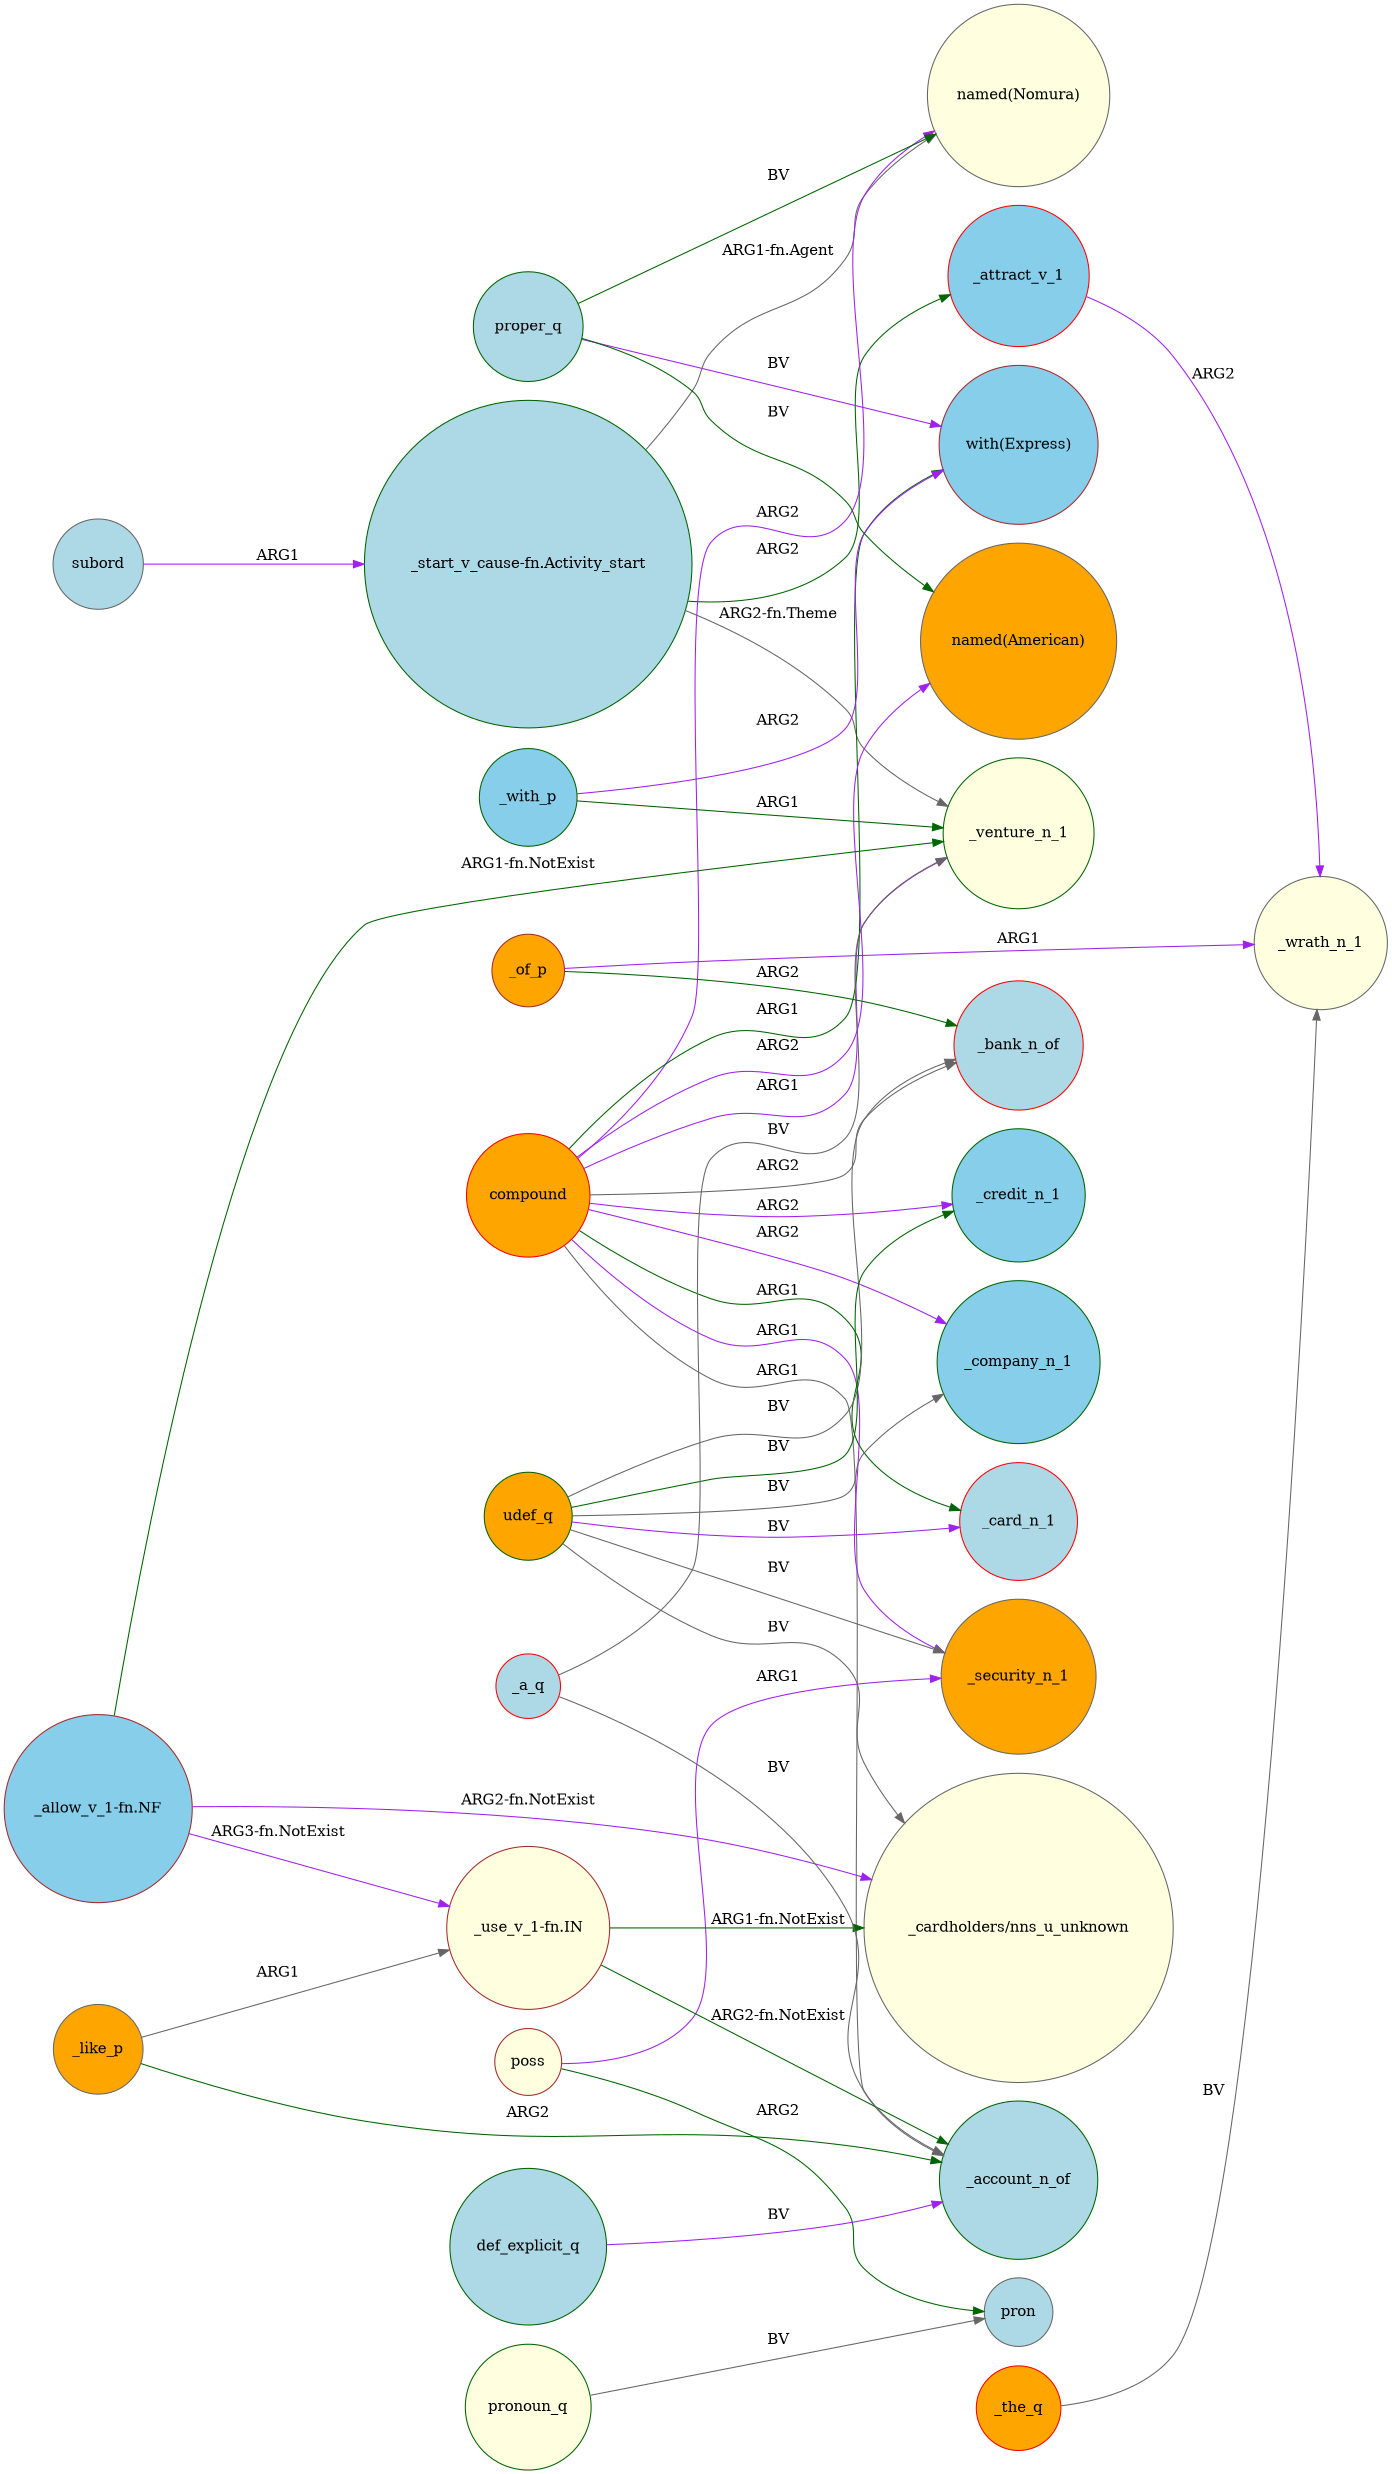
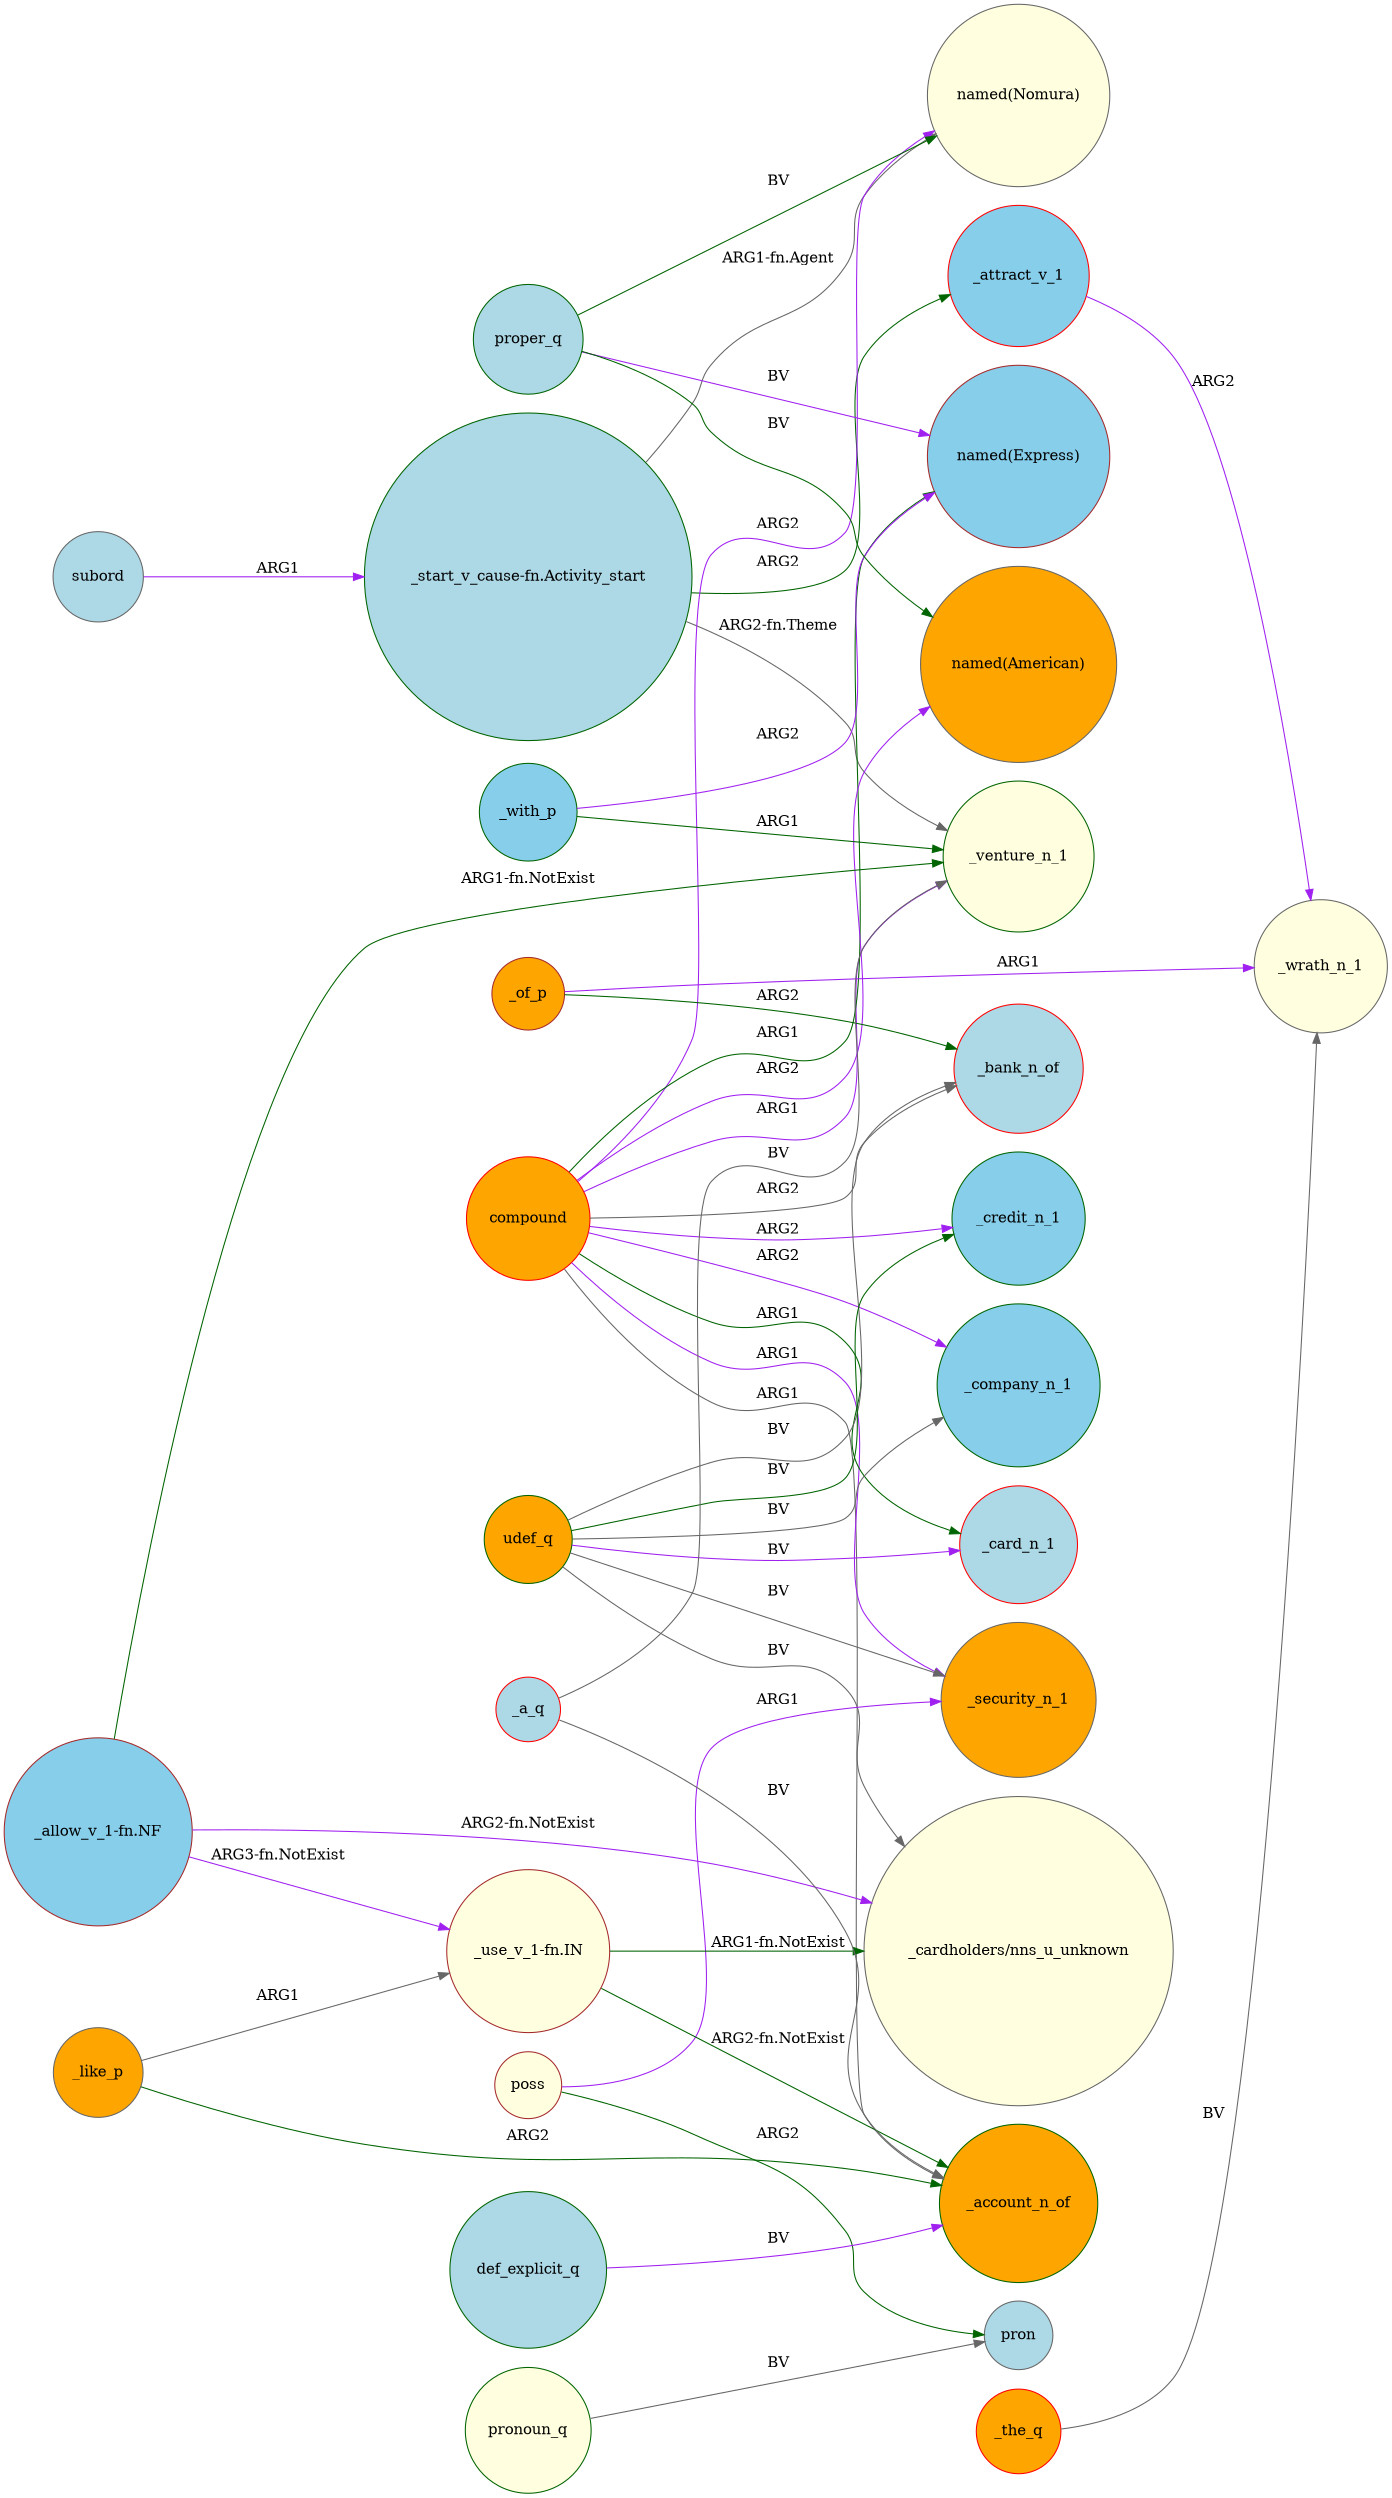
  digraph {
    rankdir=LR
    node [color=darkgreen fillcolor=lightblue shape=circle style=filled]
    edge [color=purple]
    subord [color=gray40]
    "_start_v_cause-fn.Activity_start"
    _attract_v_1 [color=red fillcolor=skyblue]
    _wrath_n_1 [color=gray40 fillcolor=lightyellow]
    _venture_n_1 [fillcolor=lightyellow]
    "named(Nomura)" [color=gray40 fillcolor=lightyellow]
    compound [color=red fillcolor=orange]
-   "named(Express)" [color=brown fillcolor=skyblue label="with(Express)"]
+   "named(Express)" [color=brown fillcolor=skyblue]
    _bank_n_of [color=red]
    _credit_n_1 [fillcolor=skyblue]
    "named(American)" [color=gray40 fillcolor=orange]
-   _account_n_of
+   _account_n_of [fillcolor=orange]
    _company_n_1 [fillcolor=skyblue]
    _security_n_1 [color=gray40 fillcolor=orange]
    _card_n_1 [color=red]
    udef_q [fillcolor=orange]
    "_cardholders/nns_u_unknown" [color=gray40 fillcolor=lightyellow]
    _with_p [fillcolor=skyblue]
    poss [color=brown fillcolor=lightyellow]
    pron [color=gray40]
    proper_q
    _like_p [color=gray40 fillcolor=orange]
    "_use_v_1-fn.IN" [color=brown fillcolor=lightyellow]
    "_allow_v_1-fn.NF" [color=brown fillcolor=skyblue]
    _of_p [color=brown fillcolor=orange]
    _a_q [color=red]
    pronoun_q [fillcolor=lightyellow]
    def_explicit_q
    _the_q [color=red fillcolor=orange]
    subord -> "_start_v_cause-fn.Activity_start" [label=ARG1]
    "_start_v_cause-fn.Activity_start" -> _attract_v_1 [color=darkgreen label=ARG2]
    "_start_v_cause-fn.Activity_start" -> _venture_n_1 [color=gray40 label="ARG2-fn.Theme"]
    "_start_v_cause-fn.Activity_start" -> "named(Nomura)" [color=gray40 label="ARG1-fn.Agent"]
    _attract_v_1 -> _wrath_n_1 [label=ARG2]
    compound -> _venture_n_1 [label=ARG1]
    compound -> "named(Nomura)" [label=ARG2]
    compound -> "named(Express)" [color=darkgreen label=ARG1]
    compound -> _bank_n_of [color=gray40 label=ARG2]
    compound -> _credit_n_1 [label=ARG2]
    compound -> "named(American)" [label=ARG2]
    compound -> _account_n_of [color=gray40 label=ARG1]
    compound -> _company_n_1 [label=ARG2]
    compound -> _security_n_1 [label=ARG1]
    compound -> _card_n_1 [color=darkgreen label=ARG1]
    udef_q -> _bank_n_of [color=gray40 label=BV]
    udef_q -> _credit_n_1 [color=darkgreen label=BV]
    udef_q -> _company_n_1 [color=gray40 label=BV]
    udef_q -> _security_n_1 [color=gray40 label=BV]
    udef_q -> _card_n_1 [label=BV]
    udef_q -> "_cardholders/nns_u_unknown" [color=gray40 label=BV]
    _with_p -> _venture_n_1 [color=darkgreen label=ARG1]
    _with_p -> "named(Express)" [label=ARG2]
    poss -> _security_n_1 [label=ARG1]
    poss -> pron [color=darkgreen label=ARG2]
    proper_q -> "named(Nomura)" [color=darkgreen label=BV]
    proper_q -> "named(Express)" [label=BV]
    proper_q -> "named(American)" [color=darkgreen label=BV]
    _like_p -> _account_n_of [color=darkgreen label=ARG2]
    _like_p -> "_use_v_1-fn.IN" [color=gray40 label=ARG1]
    "_use_v_1-fn.IN" -> _account_n_of [color=darkgreen label="ARG2-fn.NotExist"]
    "_use_v_1-fn.IN" -> "_cardholders/nns_u_unknown" [color=darkgreen label="ARG1-fn.NotExist"]
    "_allow_v_1-fn.NF" -> _venture_n_1 [color=darkgreen label="ARG1-fn.NotExist"]
    "_allow_v_1-fn.NF" -> "_cardholders/nns_u_unknown" [label="ARG2-fn.NotExist"]
    "_allow_v_1-fn.NF" -> "_use_v_1-fn.IN" [label="ARG3-fn.NotExist"]
    _of_p -> _wrath_n_1 [label=ARG1]
    _of_p -> _bank_n_of [color=darkgreen label=ARG2]
    _a_q -> _venture_n_1 [color=gray40 label=BV]
    _a_q -> _account_n_of [color=gray40 label=BV]
    pronoun_q -> pron [color=gray40 label=BV]
    def_explicit_q -> _account_n_of [label=BV]
    _the_q -> _wrath_n_1 [color=gray40 label=BV]
  }
